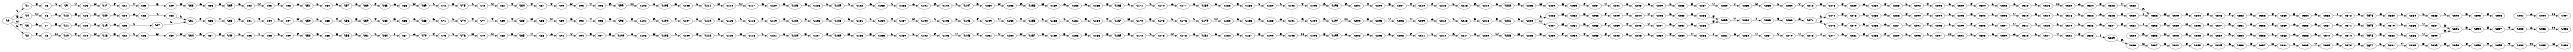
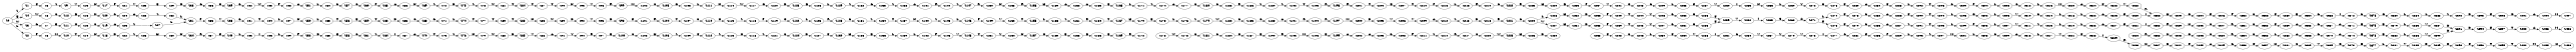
  strict digraph {
    rankdir=LR
    S0
    S1
    S2
    S3
    S4
    S5
    S6
    S7
    S8
    S9
    S10
    S11
    S12
    S13
    S14
    S15
    S16
    S17
    S18
    S19
    S20
    S21
    S22
    S23
    S24
    S25
    S26
    S27
    S28
    S29
    S30
    S31
    S32
    S33
    S34
    S35
    S36
    S37
    S38
    S39
    S40
    S41
    S42
    S43
    S44
    S45
    S46
    S47
    S48
    S49
    S50
    S51
    S52
    S53
    S54
    S55
    S56
    S57
    S58
    S59
    S60
    S61
    S62
    S63
    S64
    S65
    S66
    S67
    S68
    S69
    S70
    S71
    S72
    S73
    S74
    S75
    S76
    S77
    S78
    S79
    S80
    S81
    S82
    S83
    S84
    S85
    S86
    S87
    S88
    S89
    S90
    S91
    S92
    S93
    S94
    S95
    S96
    S97
    S98
    S99
    S100
    S101
    S102
    S103
    S104
    S105
    S106
    S107
    S108
    S109
    S110
    S111
    S112
    S113
    S114
    S115
    S116
    S117
    S118
    S119
    S120
    S121
    S122
    S123
    S124
    S125
    S126
    S127
    S128
    S129
    S130
    S131
    S132
    S133
    S134
    S135
    S136
    S137
    S138
    S139
    S140
    S141
    S142
    S143
    S144
    S145
    S146
    S147
    S148
    S149
    S150
    S151
    S152
    S153
    S154
    S155
    S156
    S157
    S158
    S159
    S160
    S161
    S162
    S163
    S164
    S165
    S166
    S167
    S168
    S169
    S170
    S171
    S172
    S173
    S174
    S175
    S176
    S177
    S178
    S179
    S180
    S181
    S182
    S183
    S184
    S185
    S186
    S187
    S188
    S189
    S190
    S191
    S192
    S193
    S194
    S195
    S196
    S197
    S198
    S199
    S200
    S201
    S202
    S203
    S204
    S205
    S206
    S207
    S208
    S209
    S210
    S211
    S212
    S213
    S214
    S215
    S216
    S217
    S218
    S219
    S220
    S221
    S222
    S223
    S224
    S225
    S226
    S227
    S228
    S229
    S230
    S231
    S232
    S233
-   S234
    S235
    S236
    S237
    S238
    S239
    S240
    S241
    S242
    S243
    S244
    S245
    S246
    S247
    S248
    S249
    S250
    S251
    S252
    S253
    S254
    S255
    S256
    S257
    S258
    S259
    S260
    S261
    S262
    S263
    S264
    S265
    S266
    S267
    S268
    S269
    S270
    S271
    S272
    S273
    S274
    S275
    S276
    S277
    S278
    S279
    S280
    S281
    S282
    S283
    S284
    S285
    S286
    S287
    S288
    S289
    S290
    S291
    S292
    S293
    S294
    S295
    S296
    S297
    S298
    S299
    S300
    S301
    S302
    S303
    S304
    S305
    S306
    S307
    S308
    S309
    S310
    S311
    S312
    S313
    S314
    S315
    S316
    S317
    S318
    S319
    S320
    S321
    S322
    S323
    S324
    S325
    S326
    S327
    S328
    S329
    S330
    S331
    S332
    S333
    S336
    S335
    S337
    S334
    S338
    S339
    S340
    S341
    S342
    S343
    S344
    S345
    S346
    S347
    S348
    S349
    S350
    S351
    S352
    S353
    S354
    S355
    S356
    S357
    S358
    S359
    S360
    S361
    S362
    S363
    S364
    S365
    S366
    S367
    S368
    S369
    S370
    S371
    S372
    S373
    S374
    S375
    S376
    S377
    S378
    S379
    S380
    S381
    S382
    S383
    S384
    S385
    S386
    S387
    S388
    S389
    S390
    S391
    S392
    S393
    S394
    S395
    S396
    S397
    S398
    S399
    S400
    S401
    S402
    S403
    S404
    S405
    S406
    S407
    S408
    S0 -> S1 [label=S]
    S0 -> S2 [label=L]
    S0 -> S3 [label=W]
    S0 -> S4 [label=E]
    S1 -> S5 [label=F]
    S2 -> S6 [label=P]
    S3 -> S7 [label=G]
    S4 -> S8 [label=W]
    S5 -> S9 [label=S]
    S6 -> S10 [label=M]
    S7 -> S11 [label=E]
    S8 -> S12 [label=G]
    S9 -> S13 [label=V]
    S10 -> S14 [label=T]
    S11 -> S15 [label=K]
    S12 -> S16 [label=E]
    S13 -> S17 [label=N]
    S14 -> S18 [label=N]
    S15 -> S19 [label=C]
    S16 -> S20 [label=K]
    S17 -> S21 [label=P]
    S18 -> S22 [label=D]
    S19 -> S23 [label=A]
    S20 -> S24 [label=C]
    S21 -> S25 [label=V]
    S22 -> S26 [label=S]
    S23 -> S27 [label=S]
    S24 -> S28 [label=A]
    S25 -> S29 [label=E]
    S26 -> S30 [label=H]
    S27 -> S31 [label=L]
    S28 -> S32 [label=S]
    S29 -> S33 [label=D]
    S30 -> S34 [label=N]
    S31 -> S35 [label=P]
    S32 -> S31 [label=L]
    S33 -> S36 [label=G]
    S34 -> S37 [label=R]
    S35 -> S38 [label=V]
    S36 -> S39 [label=Q]
    S37 -> S40 [label=F]
    S38 -> S41 [label=G]
    S39 -> S42 [label=G]
    S40 -> S43 [label=L]
    S41 -> S44 [label=T]
    S42 -> S45 [label=W]
    S43 -> S46 [label=I]
    S44 -> S47 [label=L]
    S45 -> S48 [label=P]
    S46 -> S49 [label=L]
    S47 -> S50 [label=N]
    S48 -> S51 [label=A]
    S49 -> S52 [label=P]
    S50 -> S53 [label=L]
    S51 -> S54 [label=L]
    S52 -> S55 [label=D]
    S53 -> S56 [label=T]
    S54 -> S57 [label=G]
    S55 -> S58 [label=E]
    S56 -> S59 [label=E]
    S57 -> S60 [label=C]
    S58 -> S61 [label=C]
    S59 -> S62 [label=T]
    S60 -> S63 [label=P]
    S61 -> S64 [label=S]
    S62 -> S65 [label=D]
    S63 -> S66 [label=A]
    S64 -> S67 [label=I]
    S65 -> S68 [label=C]
    S66 -> S69 [label=N]
    S67 -> S70 [label=A]
    S68 -> S71 [label=G]
    S69 -> S72 [label=S]
    S70 -> S73 [label=T]
    S71 -> S74 [label=L]
    S72 -> S75 [label=D]
    S73 -> S76 [label=S]
    S74 -> S77 [label=T]
    S75 -> S78 [label=S]
    S76 -> S79 [label=N]
    S77 -> S80 [label=T]
    S78 -> S81 [label=W]
    S79 -> S82 [label=W]
    S80 -> S83 [label=T]
    S81 -> S84 [label=T]
    S82 -> S85 [label=D]
    S83 -> S86 [label=N]
    S84 -> S87 [label=T]
    S85 -> S88 [label=V]
    S86 -> S89 [label=W]
    S87 -> S90 [label=T]
    S88 -> S91 [label=A]
    S89 -> S92 [label=D]
    S90 -> S93 [label=N]
    S91 -> S94 [label=Y]
    S92 -> S95 [label=V]
    S93 -> S96 [label=V]
    S94 -> S97 [label=R]
    S95 -> S98 [label=D]
    S96 -> S99 [label=R]
    S97 -> S100 [label=E]
    S98 -> S101 [label=F]
    S99 -> S102 [label=M]
    S100 -> S103 [label=C]
    S101 -> S104 [label=R]
    S102 -> S105 [label=C]
    S103 -> S106 [label=H]
    S104 -> S107 [label=T]
    S105 -> S108 [label=Q]
    S106 -> S109 [label=S]
    S107 -> S110 [label=C]
    S108 -> S111 [label=L]
    S109 -> S112 [label=F]
    S110 -> S113 [label=K]
    S111 -> S114 [label=N]
    S112 -> S115 [label=S]
    S113 -> S116 [label=S]
    S114 -> S117 [label=W]
    S115 -> S118 [label=K]
    S116 -> S119 [label=P]
    S117 -> S120 [label=Q]
    S118 -> S121 [label=S]
    S119 -> S122 [label=Q]
    S120 -> S123 [label=D]
    S121 -> S124 [label=G]
    S122 -> S125 [label=L]
    S123 -> S126 [label=E]
    S124 -> S127 [label=D]
    S125 -> S128 [label=R]
    S126 -> S129 [label=L]
    S127 -> S130 [label=F]
    S128 -> S131 [label=G]
    S129 -> S132 [label=S]
    S130 -> S133 [label=H]
    S131 -> S134 [label=S]
    S132 -> S135 [label=G]
    S133 -> S136 [label=E]
    S134 -> S137 [label=T]
    S135 -> S138 [label=S]
    S136 -> S139 [label=L]
    S137 -> S140 [label=N]
    S138 -> S141 [label=A]
    S139 -> S142 [label=L]
    S140 -> S143 [label=S]
    S141 -> S144 [label=R]
    S142 -> S145 [label=P]
    S143 -> S146 [label=L]
    S144 -> S147 [label=S]
    S145 -> S148 [label=V]
    S146 -> S149 [label=P]
    S147 -> S150 [label=R]
    S148 -> S151 [label=T]
    S149 -> S152 [label=V]
    S150 -> S153 [label=N]
    S151 -> S154 [label=Y]
    S152 -> S155 [label=T]
    S153 -> S156 [label=R]
    S154 -> S157 [label=N]
    S155 -> S158 [label=L]
    S156 -> S159 [label=H]
    S157 -> S160 [label=K]
    S158 -> S161 [label=S]
    S159 -> S162 [label=A]
    S160 -> S163 [label=E]
    S161 -> S164 [label=R]
    S162 -> S165 [label=A]
    S163 -> S166 [label=E]
    S164 -> S167 [label=T]
    S165 -> S168 [label=E]
    S166 -> S169 [label=E]
    S167 -> S170 [label=H]
    S168 -> S171 [label=L]
    S169 -> S172 [label=R]
    S170 -> S173 [label=E]
    S171 -> S174 [label=S]
-   S172 -> S175 [label=S]
    S173 -> S176 [label=L]
    S174 -> S177 [label=A]
    S175 -> S178 [label=W]
    S176 -> S179 [label=S]
    S177 -> S180 [label=G]
    S178 -> S181 [label=G]
    S179 -> S182 [label=W]
    S180 -> S183 [label=C]
    S181 -> S184 [label=C]
    S182 -> S185 [label=G]
    S183 -> S186 [label=R]
    S184 -> S187 [label=K]
    S185 -> S188 [label=C]
    S186 -> S189 [label=S]
    S187 -> S190 [label=E]
    S188 -> S191 [label=A]
    S189 -> S192 [label=S]
    S190 -> S193 [label=R]
    S191 -> S194 [label=R]
    S192 -> S195 [label=T]
    S193 -> S196 [label=M]
    S194 -> S197 [label=R]
    S195 -> S198 [label=R]
    S196 -> S199 [label=E]
    S197 -> S200 [label=M]
    S198 -> S201 [label=R]
    S199 -> S202 [label=A]
    S200 -> S203 [label=D]
    S201 -> S204 [label=T]
    S202 -> S205 [label=A]
    S203 -> S206 [label=V]
    S204 -> S207 [label=E]
    S205 -> S208 [label=G]
    S206 -> S209 [label=V]
    S207 -> S210 [label=T]
    S208 -> S211 [label=P]
    S209 -> S212 [label=A]
    S210 -> S213 [label=P]
    S211 -> S214 [label=S]
    S212 -> S215 [label=S]
    S213 -> S216 [label=L]
    S214 -> S217 [label=R]
    S215 -> S218 [label=D]
    S216 -> S219 [label=R]
    S217 -> S220 [label=C]
    S218 -> S221 [label=R]
    S219 -> S222 [label=C]
    S220 -> S223 [label=W]
    S221 -> S224 [label=C]
    S222 -> S225 [label=R]
    S223 -> S226 [label=H]
    S224 -> S227 [label=W]
    S224 -> S228 [label=L]
    S225 -> S229 [label=H]
    S226 -> S230 [label=D]
    S227 -> S231 [label=H]
    S228 -> S232 [label=H]
    S229 -> S233 [label=E]
-   S230 -> S234 [label=P]
    S231 -> S235 [label=D]
    S232 -> S236 [label=D]
    S233 -> S237 [label=P]
-   S234 -> S238 [label=T]
    S235 -> S239 [label=P]
    S236 -> S240 [label=P]
    S237 -> S241 [label=V]
    S238 -> S242 [label=F]
    S239 -> S243 [label=T]
    S240 -> S244 [label=T]
    S241 -> S245 [label=Q]
    S242 -> S246 [label=G]
    S243 -> S247 [label=Y]
    S244 -> S248 [label=Y]
    S245 -> S249 [label=G]
    S246 -> S250 [label=L]
    S247 -> S251 [label=G]
    S248 -> S252 [label=G]
    S249 -> S253 [label=L]
    S250 -> S254 [label=F]
    S251 -> S255 [label=Q]
    S252 -> S256 [label=Q]
    S253 -> S257 [label=F]
    S254 -> S258 [label=V]
    S255 -> S259 [label=F]
    S256 -> S259 [label=F]
    S257 -> S260 [label=V]
    S258 -> S261 [label=I]
    S259 -> S262 [label=V]
    S260 -> S263 [label=I]
    S261 -> S264 [label=G]
    S262 -> S265 [label=I]
    S263 -> S266 [label=N]
    S264 -> S267 [label=V]
    S265 -> S268 [label=G]
    S266 -> S269 [label=L]
    S267 -> S270 [label=Y]
    S268 -> S271 [label=A]
    S269 -> S272 [label=Y]
    S270 -> S273 [label=V]
    S271 -> S274 [label=L]
    S271 -> S275 [label=F]
    S272 -> S276 [label=Q]
    S273 -> S277 [label=I]
    S274 -> S278 [label=F]
    S275 -> S279 [label=F]
    S276 -> S280 [label=F]
    S277 -> S281 [label=C]
    S278 -> S282 [label=G]
    S279 -> S283 [label=G]
    S280 -> S284 [label=A]
    S281 -> S285 [label=F]
    S282 -> S286 [label=A]
    S283 -> S287 [label=A]
    S284 -> S288 [label=F]
    S285 -> S289 [label=P]
    S286 -> S290 [label=F]
    S287 -> S291 [label=S]
    S288 -> S292 [label=L]
    S289 -> S293 [label=L]
    S290 -> S294 [label=T]
    S291 -> S295 [label=T]
    S292 -> S296 [label=T]
    S293 -> S297 [label=S]
    S294 -> S298 [label=L]
    S295 -> S299 [label=L]
    S296 -> S300 [label=C]
    S297 -> S301 [label=M]
    S298 -> S302 [label=Q]
    S299 -> S303 [label=P]
    S300 -> S304 [label=P]
    S301 -> S305 [label=L]
    S302 -> S306 [label=L]
    S303 -> S307 [label=L]
    S304 -> S308 [label=L]
    S305 -> S309 [label=C]
    S306 -> S310 [label=V]
    S307 -> S311 [label=V]
    S308 -> S312 [label=C]
    S309 -> S313 [label=A]
    S310 -> S314 [label=G]
    S311 -> S315 [label=S]
    S312 -> S316 [label=L]
    S313 -> S317 [label=L]
    S314 -> S318 [label=L]
    S315 -> S319 [label=L]
    S316 -> S320 [label=M]
    S317 -> S321 [label=V]
    S318 -> S322 [label=L]
    S319 -> S323 [label=L]
    S320 -> S324 [label=A]
    S321 -> S325 [label=F]
    S322 -> S326 [label=A]
    S323 -> S327 [label=A]
    S324 -> S328 [label=F]
    S325 -> S329 [label=I]
    S326 -> S330 [label=F]
    S327 -> S331 [label=F]
    S328 -> S332 [label=V]
    S329 -> S333 [label=R]
    S330 -> S336 [label=I]
    S331 -> S335 [label=I]
    S332 -> S336 [label=R]
    S333 -> S337 [label=K]
    S336 -> S340 [label=H]
    S335 -> S339 [label=R]
    S337 -> S341 [label=Q]
    S334 -> S338 [label=R]
    S338 -> S342 [label=K]
    S339 -> S343 [label=K]
    S340 -> S344 [label=Q]
    S341 -> S345 [label=F]
    S342 -> S346 [label=Q]
    S343 -> S347 [label=C]
    S344 -> S348 [label=F]
    S345 -> S349 [label=A]
    S346 -> S350 [label=C]
    S347 -> S351 [label=R]
    S348 -> S352 [label=P]
    S349 -> S353 [label=G]
    S350 -> S354 [label=R]
    S351 -> S355 [label=G]
    S352 -> S356 [label=G]
    S353 -> S357 [label=F]
    S354 -> S358 [label=G]
    S355 -> S359 [label=F]
    S356 -> S360 [label=F]
    S357 -> S361 [label=K]
    S358 -> S362 [label=L]
    S359 -> S363 [label=A]
    S360 -> S364 [label=E]
    S361 -> S365 [label=G]
    S362 -> S366 [label=A]
    S363 -> S367 [label=G]
    S364 -> S368 [label=G]
    S365 -> S369 [label=V]
    S366 -> S370 [label=G]
    S367 -> S371 [label=A]
    S368 -> S372 [label=I]
    S369 -> S373 [label=Q]
    S370 -> S374 [label=A]
    S371 -> S375 [label=E]
    S372 -> S376 [label=G]
    S373 -> S377 [label=E]
    S374 -> S378 [label=E]
    S375 -> S379 [label=E]
    S376 -> S380 [label=Q]
    S377 -> S381 [label=L]
    S378 -> S382 [label=E]
    S379 -> S383 [label=L]
    S380 -> S384 [label=L]
    S381 -> S385 [label=V]
    S382 -> S386 [label=L]
    S383 -> S387 [label=V]
    S384 -> S388 [label=L]
    S385 -> S389 [label=D]
    S386 -> S390 [label=V]
    S387 -> S391 [label=D]
    S388 -> S392 [label=S]
    S389 -> S393 [label=D]
    S390 -> S391 [label=D]
    S391 -> S394 [label=D]
    S392 -> S395 [label=D]
    S393 -> S396 [label=F]
    S394 -> S397 [label=F]
    S395 -> S398 [label=F]
    S396 -> S399 [label=T]
    S397 -> S400 [label=T]
+   S398 -> S401 [label=D]
    S399 -> S402 [label=T]
    S400 -> S403 [label=A]
    S401 -> S404 [label=A]
    S402 -> S405 [label=M]
    S403 -> S406 [label=M]
    S404 -> S407 [label=M]
    S405 -> S408 [label=K]
  }
